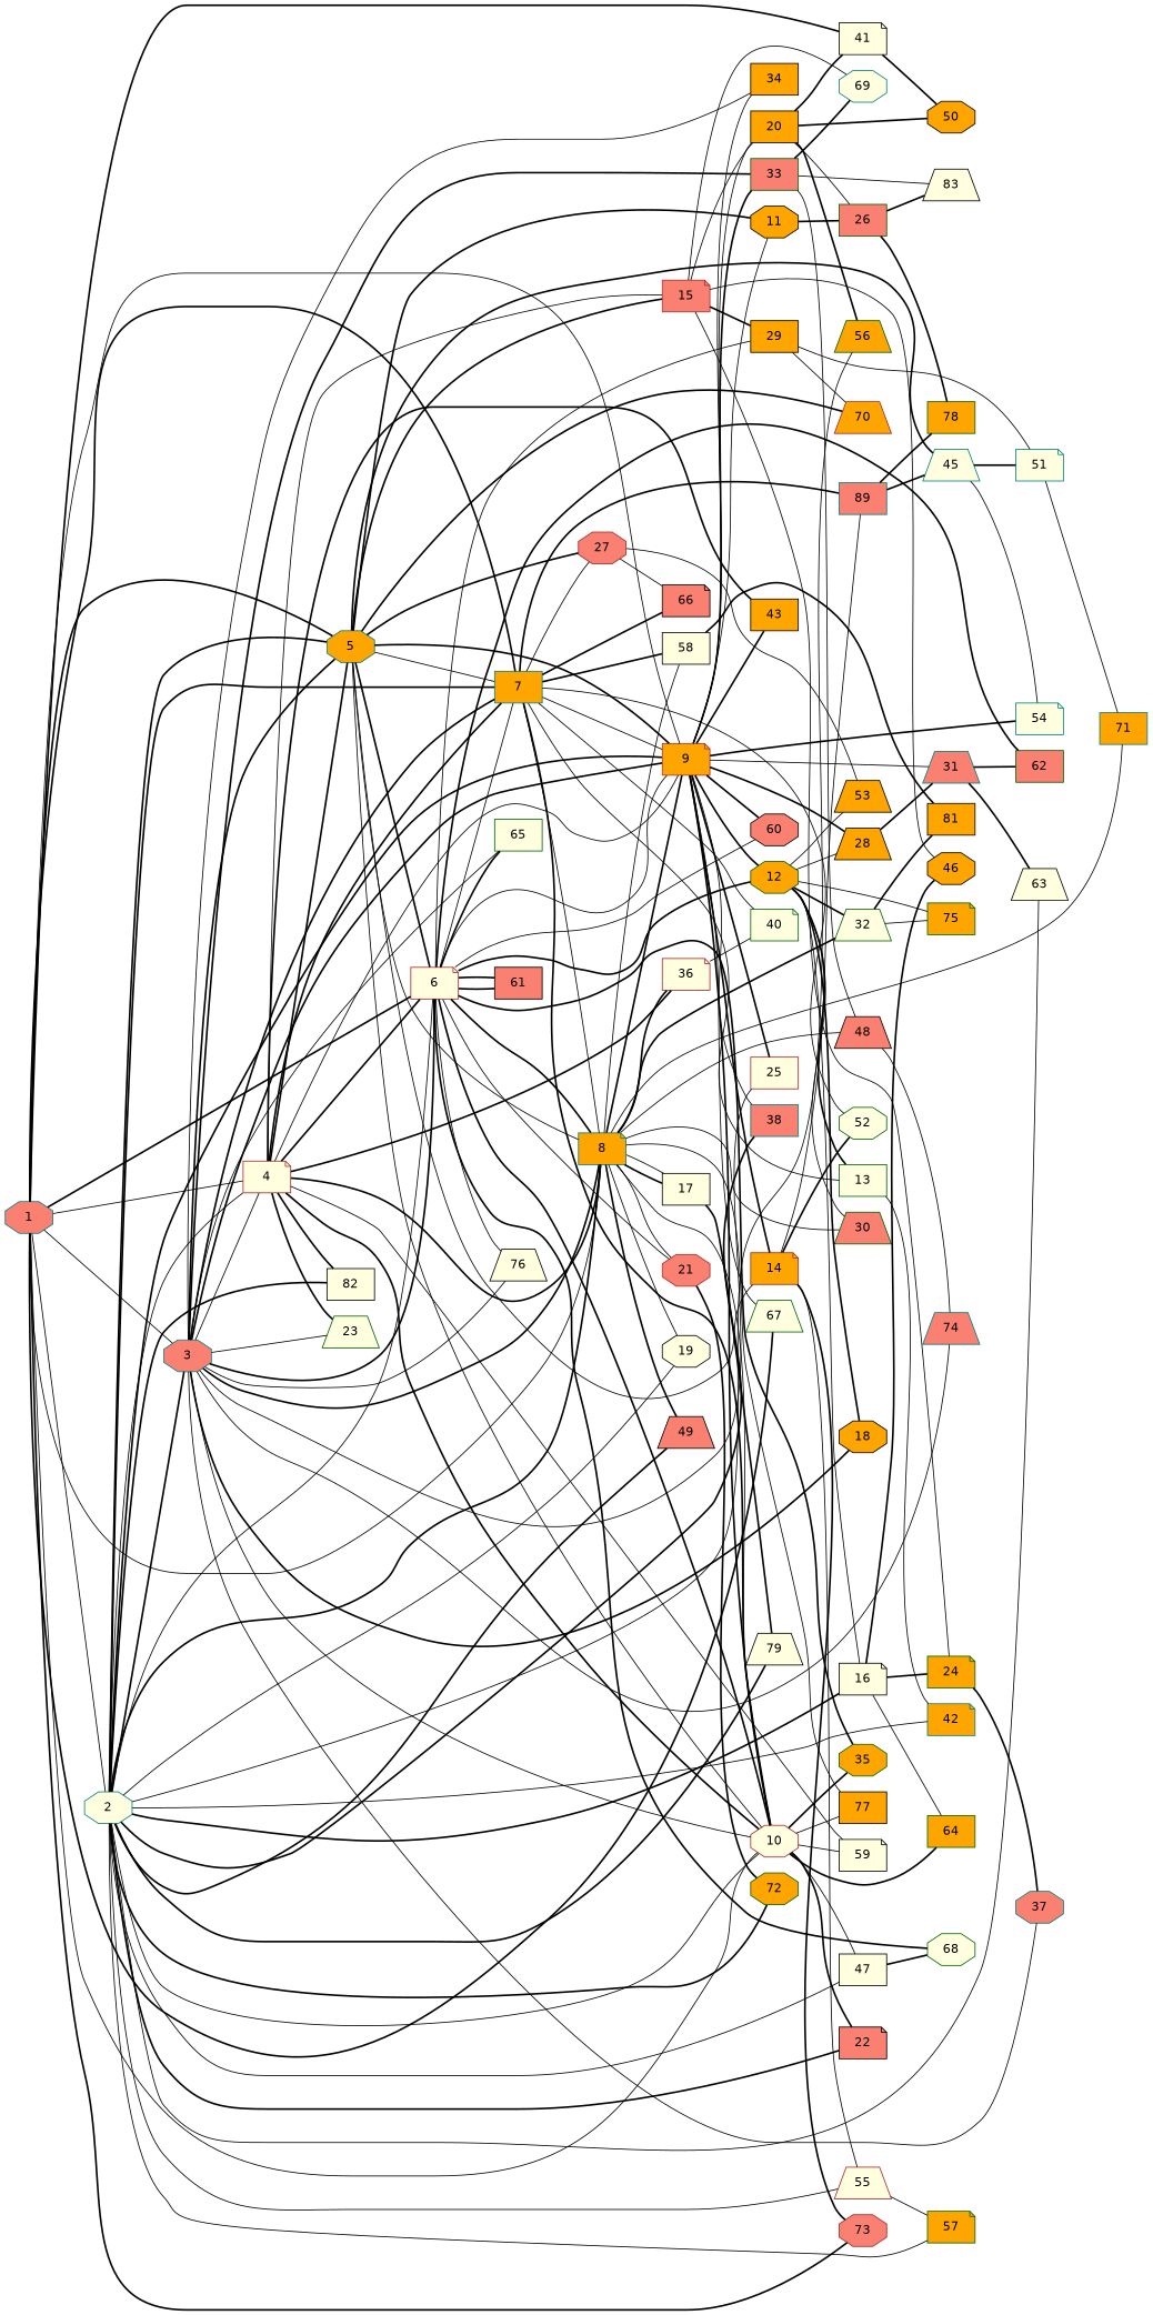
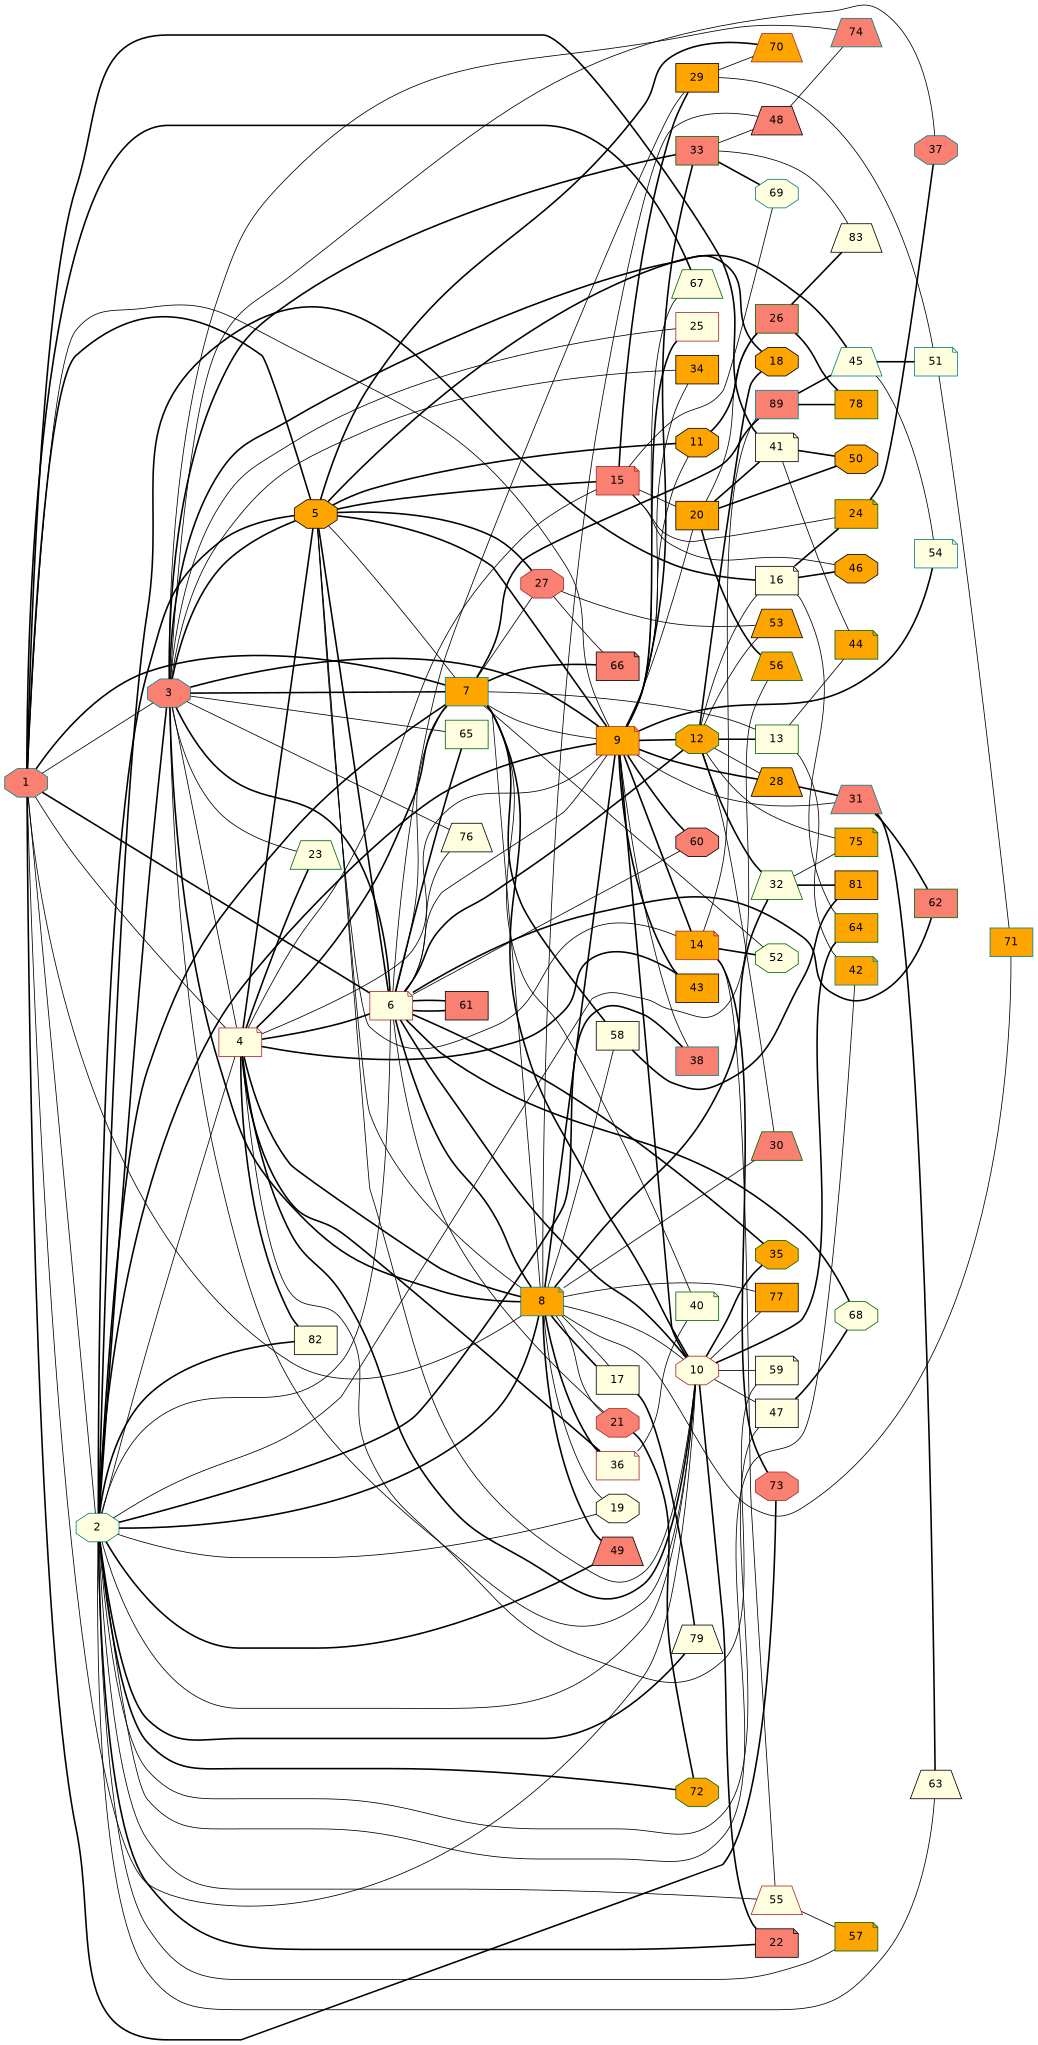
  graph {
    fontname="DejaVu Sans"
    rankdir=LR
    node [color=black fillcolor=lightyellow fontname="DejaVu Sans" shape=box style=filled]
    edge [fontname="DejaVu Sans" style=bold]
    1 [color=teal fillcolor=salmon shape=octagon]
    2 [color=teal shape=octagon]
    3 [color=teal fillcolor=salmon shape=octagon]
    4 [color=brown shape=note]
-   5 [color=teal fillcolor=orange shape=octagon]
+   5 [fillcolor=orange shape=octagon]
    6 [color=brown shape=note]
    7 [color=teal fillcolor=orange]
    8 [color=teal fillcolor=orange shape=note]
    9 [color=brown fillcolor=orange shape=note]
    10 [color=brown shape=octagon]
    41 [shape=note]
    67 [color=darkgreen shape=trapezium]
    73 [color=brown fillcolor=salmon shape=octagon]
    16 [shape=note]
    19 [shape=octagon]
    22 [fillcolor=salmon shape=note]
    38 [color=teal fillcolor=salmon]
    42 [color=teal fillcolor=orange shape=note]
    47
    49 [fillcolor=salmon shape=trapezium]
    55 [color=brown shape=trapezium]
    56 [color=darkgreen fillcolor=orange shape=trapezium]
    57 [color=darkgreen fillcolor=orange shape=note]
    63 [shape=trapezium]
    72 [color=darkgreen fillcolor=orange shape=octagon]
    79 [shape=trapezium]
    82
    18 [fillcolor=orange shape=octagon]
    23 [color=darkgreen shape=trapezium]
    25 [color=brown]
    33 [color=darkgreen fillcolor=salmon]
    34 [fillcolor=orange]
    37 [color=teal fillcolor=salmon shape=octagon]
    65 [color=darkgreen]
    74 [color=teal fillcolor=salmon shape=trapezium]
    76 [shape=trapezium]
    15 [color=brown fillcolor=salmon shape=note]
    36 [color=brown shape=note]
    43 [fillcolor=orange]
    59 [shape=note]
    11 [fillcolor=orange shape=octagon]
    14 [color=brown fillcolor=orange shape=note]
    27 [color=brown fillcolor=salmon shape=octagon]
    45 [color=teal shape=trapezium]
    70 [color=brown fillcolor=orange shape=trapezium]
    12 [color=darkgreen fillcolor=orange shape=octagon]
    21 [color=brown fillcolor=salmon shape=octagon]
    29 [fillcolor=orange]
    35 [color=darkgreen fillcolor=orange shape=octagon]
    60 [fillcolor=salmon shape=octagon]
    61 [fillcolor=salmon]
    62 [color=darkgreen fillcolor=salmon]
    68 [color=darkgreen shape=octagon]
    13 [color=darkgreen]
    n55 [color=teal fillcolor=salmon label=89]
    40 [color=darkgreen shape=note]
    52 [color=darkgreen shape=octagon]
    58
    66 [fillcolor=salmon shape=note]
    17
    30 [color=darkgreen fillcolor=salmon shape=trapezium]
    32 [color=darkgreen shape=trapezium]
    48 [fillcolor=salmon shape=trapezium]
    71 [color=teal fillcolor=orange]
    77 [fillcolor=orange]
    20 [fillcolor=orange]
    28 [fillcolor=orange shape=trapezium]
    31 [color=teal fillcolor=salmon shape=trapezium]
    54 [color=teal shape=note]
    64 [color=darkgreen fillcolor=orange]
+   44 [color=darkgreen fillcolor=orange shape=note]
    50 [fillcolor=orange shape=octagon]
    24 [color=darkgreen fillcolor=orange shape=note]
    46 [fillcolor=orange shape=octagon]
    69 [color=teal shape=octagon]
    83 [shape=trapezium]
    26 [color=darkgreen fillcolor=salmon]
    53 [fillcolor=orange shape=trapezium]
    51 [color=teal shape=note]
    75 [color=darkgreen fillcolor=orange shape=note]
    78 [color=darkgreen fillcolor=orange]
    81 [fillcolor=orange]
    1 -- 2 [style=solid]
    1 -- 3 [style=solid]
    1 -- 4 [style=solid]
    1 -- 5
    1 -- 6
    1 -- 7
    1 -- 8 [style=solid]
    1 -- 9 [style=solid]
    1 -- 10 [style=solid]
    1 -- 41
    1 -- 67
    1 -- 73
    2 -- 3
    2 -- 4 [style=solid]
    2 -- 5
    2 -- 6 [style=solid]
    2 -- 7
    2 -- 8
    2 -- 9
    2 -- 10 [style=solid]
    2 -- 16
    2 -- 19 [style=solid]
    2 -- 22
    2 -- 38
    2 -- 42 [style=solid]
    2 -- 47 [style=solid]
    2 -- 49
    2 -- 55 [style=solid]
    2 -- 56 [style=solid]
    2 -- 57 [style=solid]
    2 -- 63 [style=solid]
    2 -- 72
    2 -- 79
    2 -- 82
    3 -- 4 [style=solid]
    3 -- 5
    3 -- 6
    3 -- 7
    3 -- 8
    3 -- 9
    3 -- 10 [style=solid]
    3 -- 18
    3 -- 23 [style=solid]
    3 -- 25 [style=solid]
    3 -- 33
    3 -- 34 [style=solid]
    3 -- 37 [style=solid]
    3 -- 65 [style=solid]
    3 -- 74 [style=solid]
    3 -- 76 [style=solid]
    4 -- 5
    4 -- 6
    4 -- 7
    4 -- 8
    4 -- 9 [style=solid]
    4 -- 10
    4 -- 82
    4 -- 23
    4 -- 15 [style=solid]
    4 -- 36
    4 -- 43
    4 -- 59 [style=solid]
    5 -- 6
    5 -- 7 [style=solid]
    5 -- 8 [style=solid]
    5 -- 9
    5 -- 10 [style=solid]
    5 -- 15
    5 -- 11
    5 -- 14 [style=solid]
    5 -- 27
    5 -- 45
    5 -- 70
    6 -- 7 [style=solid]
    6 -- 8
    6 -- 9 [style=solid]
    6 -- 10
    6 -- 65
    6 -- 76 [style=solid]
    6 -- 12
    6 -- 21 [style=solid]
    6 -- 29 [style=solid]
    6 -- 35
    6 -- 60 [style=solid]
    6 -- 61
    6 -- 61
    6 -- 62
    6 -- 68
    7 -- 8 [style=solid]
    7 -- 9 [style=solid]
    7 -- 10
    7 -- 27 [style=solid]
    7 -- 13 [style=solid]
    7 -- n55
    7 -- 40 [style=solid]
    7 -- 52 [style=solid]
    7 -- 58
    7 -- 66
    8 -- 9
    8 -- 10 [style=solid]
    8 -- 19 [style=solid]
    8 -- 49
    8 -- 36
    8 -- 21 [style=solid]
    8 -- 58 [style=solid]
    8 -- 17
    8 -- 17 [style=solid]
    8 -- 30 [style=solid]
    8 -- 32
    8 -- 48 [style=solid]
    8 -- 71 [style=solid]
    8 -- 77 [style=solid]
    9 -- 10
    9 -- 67 [style=solid]
    9 -- 38 [style=solid]
    9 -- 25
    9 -- 33
    9 -- 34 [style=solid]
    9 -- 43
    9 -- 11 [style=solid]
    9 -- 14
    9 -- 12
    9 -- 60
    9 -- 20 [style=solid]
    9 -- 28
    9 -- 31 [style=solid]
    9 -- 54
    10 -- 22
    10 -- 47 [style=solid]
    10 -- 59 [style=solid]
    10 -- 35
    10 -- 77 [style=solid]
    10 -- 64
+   41 -- 44 [style=solid]
    41 -- 50
    16 -- 64 [style=solid]
    16 -- 24
    16 -- 46
    47 -- 68
    55 -- 57 [style=solid]
    33 -- 48 [style=solid]
    33 -- 69
    33 -- 83 [style=solid]
    15 -- 29
    15 -- 20 [style=solid]
    15 -- 24 [style=solid]
    15 -- 46 [style=solid]
    15 -- 69 [style=solid]
    36 -- 40 [style=solid]
    11 -- 26
    14 -- 73
    14 -- 55 [style=solid]
    14 -- n55 [style=solid]
    14 -- 52
    27 -- 66 [style=solid]
    27 -- 53 [style=solid]
    45 -- 54 [style=solid]
    45 -- 51
    12 -- 16 [style=solid]
    12 -- 18
    12 -- 13
    12 -- 30 [style=solid]
    12 -- 32
    12 -- 28 [style=solid]
    12 -- 53 [style=solid]
    12 -- 75 [style=solid]
    21 -- 72
    29 -- 70 [style=solid]
    29 -- 51 [style=solid]
    13 -- 42 [style=solid]
+   13 -- 44 [style=solid]
    n55 -- 45
    n55 -- 78
    58 -- 81
    17 -- 79
    32 -- 75 [style=solid]
    32 -- 81
    48 -- 74 [style=solid]
    20 -- 41
    20 -- 56
    20 -- 50
    20 -- 26 [style=solid]
    28 -- 31
    31 -- 63
    31 -- 62
    24 -- 37
    26 -- 83
    26 -- 78
    51 -- 71 [style=solid]
  }
